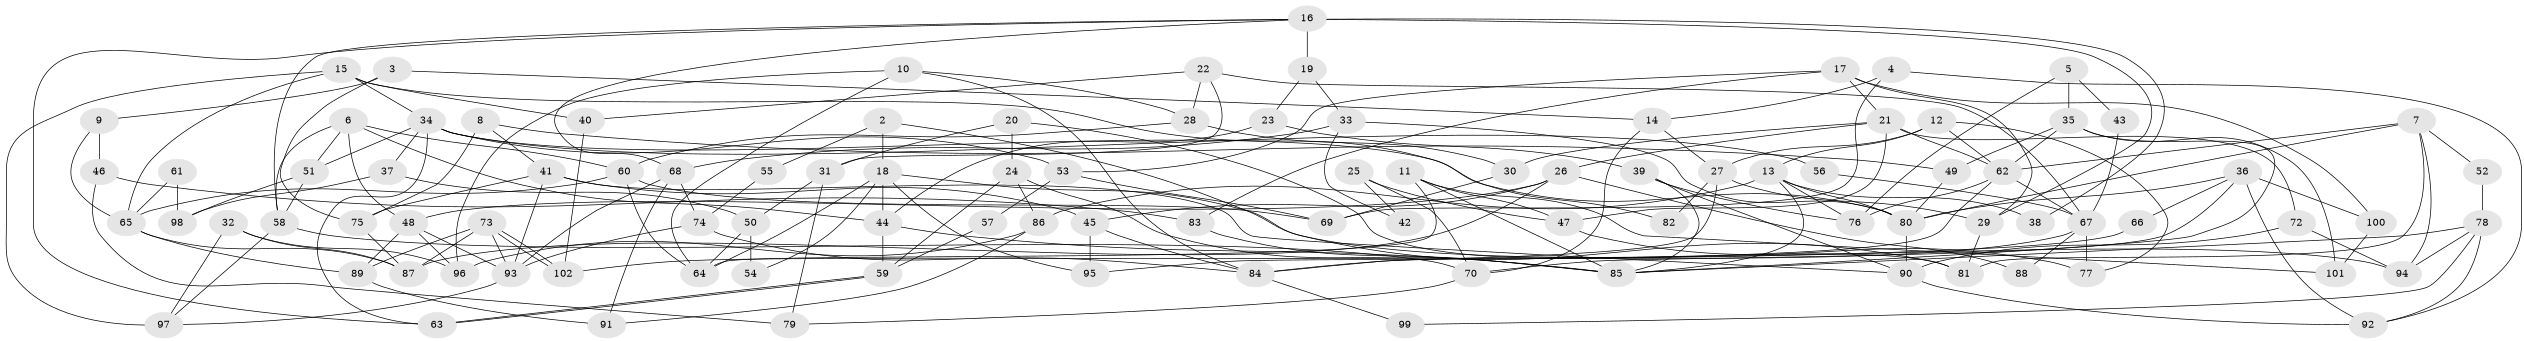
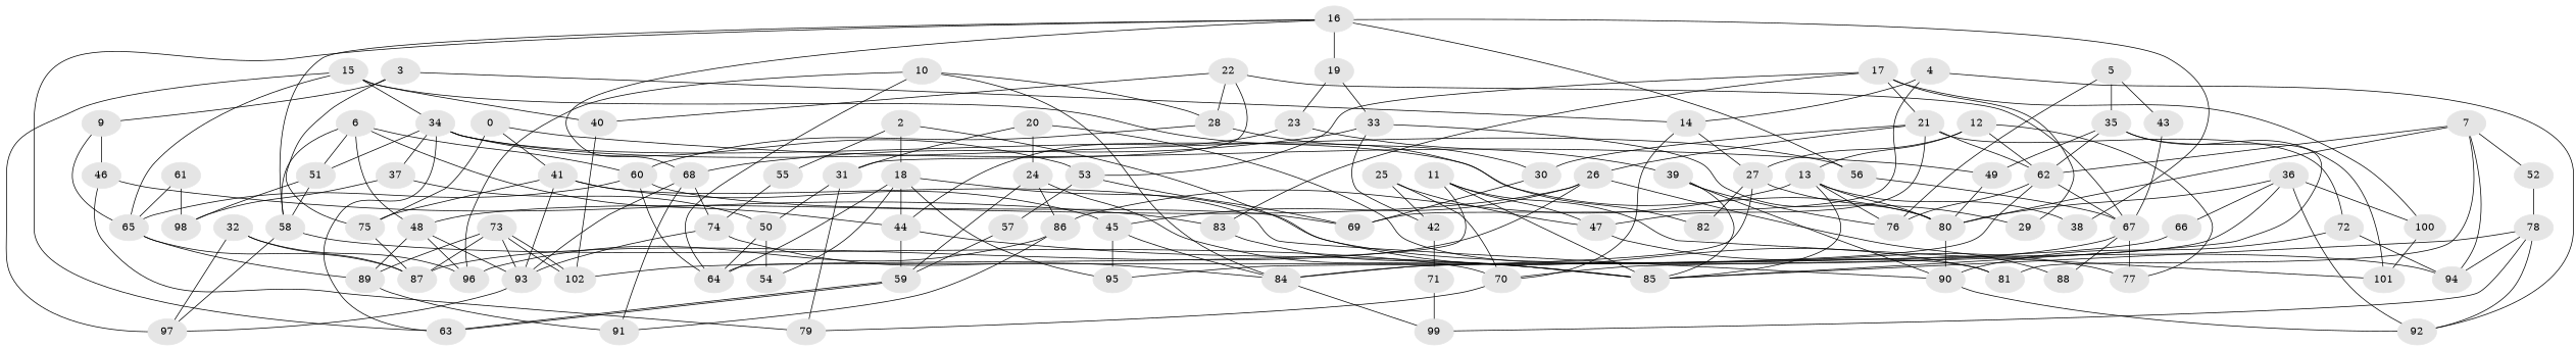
  graph {
    node [color=gray90 style=filled]
    75
    87
    2
    18
    55
    81
    44
    94
    64
    54
    95
    74
    3
    9
    14
    46
    65
    27
    70
    4
    69
    92
    5
    35
    43
    76
    62
    49
    85
    101
    67
    6
    48
    51
    58
    60
    59
    96
    93
    89
    98
    97
    7
    52
    80
    78
    90
-   8
+   8 [label=0]
    41
    45
    83
    79
    10
    28
    84
    30
    99
    11
    47
    77
    12
    13
    38
    86
    82
    29
    91
    15
    34
    40
    56
    63
    53
    37
    102
    16
    19
    68
    23
    33
    17
    21
    100
    26
    72
    57
    39
    42
    20
    24
    31
    50
    88
    22
    25
+   71
    32
    36
    66
    61
    73
    75 -- 87
    2 -- 18
    2 -- 55
    2 -- 81
    18 -- 44
    18 -- 94
    18 -- 64
    18 -- 54
    18 -- 95
    55 -- 74
    44 -- 85
    44 -- 59
    74 -- 93
    74 -- 84
    3 -- 75
    3 -- 9
    3 -- 14
    9 -- 46
    9 -- 65
    14 -- 27
    14 -- 70
    46 -- 83
    46 -- 79
    65 -- 87
    65 -- 89
    27 -- 84
    27 -- 82
    27 -- 29
    70 -- 79
    4 -- 14
    4 -- 69
    4 -- 92
    5 -- 35
    5 -- 43
    5 -- 76
    35 -- 62
    35 -- 49
    35 -- 85
    35 -- 101
    43 -- 67
    62 -- 95
    62 -- 76
    62 -- 67
    49 -- 80
    67 -- 84
    67 -- 77
    67 -- 88
    6 -- 44
    6 -- 48
    6 -- 51
    6 -- 58
    6 -- 60
    48 -- 96
    48 -- 93
    48 -- 89
    51 -- 58
    51 -- 98
    58 -- 70
    58 -- 97
    60 -- 64
    60 -- 65
    60 -- 69
    59 -- 63
    59 -- 63
    93 -- 97
    89 -- 91
    7 -- 81
    7 -- 94
    7 -- 62
    7 -- 52
    7 -- 80
    52 -- 78
    80 -- 90
    78 -- 94
    78 -- 92
    78 -- 85
    78 -- 99
    90 -- 92
    8 -- 75
    8 -- 49
    8 -- 41
    41 -- 75
    41 -- 93
    41 -- 90
    41 -- 45
    45 -- 95
    45 -- 84
    83 -- 85
    10 -- 64
    10 -- 96
    10 -- 28
    10 -- 84
    28 -- 60
    28 -- 30
    84 -- 99
    30 -- 69
    11 -- 64
    11 -- 85
    11 -- 101
    11 -- 47
    47 -- 77
    12 -- 27
    12 -- 62
    12 -- 77
    12 -- 13
    13 -- 76
    13 -- 85
    13 -- 80
    13 -- 38
    13 -- 86
    86 -- 96
    86 -- 91
-   29 -- 81
    15 -- 65
    15 -- 97
    15 -- 82
    15 -- 34
    15 -- 40
    34 -- 51
    34 -- 80
    34 -- 56
    34 -- 63
    34 -- 53
    34 -- 37
    40 -- 102
    56 -- 67
    53 -- 69
    53 -- 57
    37 -- 98
    37 -- 50
    16 -- 58
    16 -- 38
-   16 -- 29
+   16 -- 56
    16 -- 63
    16 -- 19
    16 -- 68
    19 -- 23
    19 -- 33
    68 -- 74
    68 -- 93
    68 -- 91
    23 -- 44
    23 -- 39
    33 -- 80
    33 -- 68
    33 -- 42
    17 -- 83
    17 -- 29
    17 -- 53
    17 -- 21
    17 -- 100
    21 -- 62
    21 -- 30
    21 -- 47
    21 -- 26
    21 -- 72
    100 -- 101
    26 -- 87
    26 -- 48
    26 -- 45
    26 -- 88
    72 -- 94
    72 -- 90
    57 -- 59
    39 -- 76
    39 -- 85
    39 -- 90
+   42 -- 71
    20 -- 81
    20 -- 24
    20 -- 31
    24 -- 85
    24 -- 59
    24 -- 86
    31 -- 79
    31 -- 50
    50 -- 64
    50 -- 54
    22 -- 67
    22 -- 28
    22 -- 40
    22 -- 31
    25 -- 70
    25 -- 47
    25 -- 42
+   71 -- 99
    32 -- 87
    32 -- 96
    32 -- 97
    36 -- 70
    36 -- 92
    36 -- 80
    36 -- 100
    36 -- 66
    66 -- 102
    61 -- 65
    61 -- 98
    73 -- 87
    73 -- 93
    73 -- 89
    73 -- 102
    73 -- 102
  }
